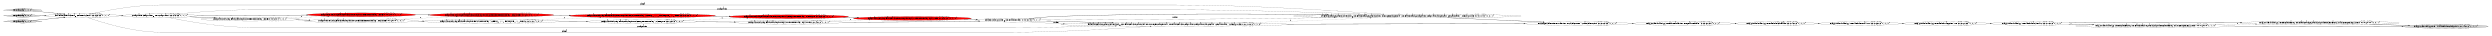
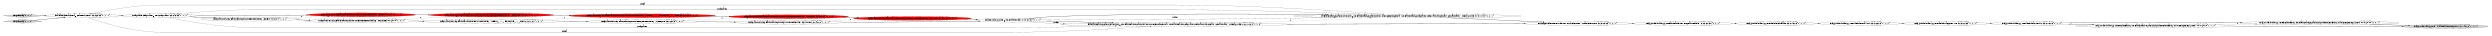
  digraph {
    rankdir=LR
    node [fillcolor=white shape=ellipse style=filled]
    edge [style=bold]
    n1 [fillcolor=red label="configuration.setString(ElasticsearchConnectorOptions.PASSWORD_OPTION.key(),PASSWORD)@@@9@@@['0', '1', '0']"]
    n2 [label="BuilderProvider provider = new BuilderProvider()@@@10@@@['1', '1', '1']"]
    n3 [fillcolor=red label="configuration.setString(ElasticsearchConnectorOptions.USERNAME_OPTION.key(),USERNAME)@@@8@@@['0', '1', '0']"]
    n4 [label="final Elasticsearch6DynamicSink testSink = new Elasticsearch6DynamicSink(new DummyEncodingFormat(),new Elasticsearch6Configuration(configuration,this.getClass().getClassLoader()),schema,provider)@@@11@@@['0', '0', '1']"]
    n5 [label="testSink.getSinkRuntimeProvider(new MockSinkContext()).createSinkFunction()@@@12@@@['1', '1', '1']"]
    n6 [label="verify(provider.builderSpy).setBulkFlushBackoff(false)@@@14@@@['1', '1', '1']"]
    n7 [label="verify(provider.builderSpy).setBulkFlushInterval(1000)@@@15@@@['1', '1', '1']"]
    n8 [label="verify(provider.builderSpy).setBulkFlushMaxSizeMb(2)@@@17@@@['1', '1', '1']"]
    n9 [label="verify(provider.builderSpy).setRestClientFactory(new Elasticsearch6DynamicSink.AuthRestClientFactory(null,USERNAME,PASSWORD))@@@18@@@['0', '0', '1']"]
    n10 [label="verify(provider.builderSpy).setRestClientFactory(new Elasticsearch7DynamicSink.AuthRestClientFactory(null,USERNAME,PASSWORD))@@@18@@@['1', '1', '0']"]
    n11 [label="verify(provider.builderSpy).setBulkFlushMaxActions(1000)@@@16@@@['1', '1', '1']"]
    n12 [label="final Elasticsearch7DynamicSink testSink = new Elasticsearch7DynamicSink(new DummyEncodingFormat(),new Elasticsearch7Configuration(configuration,this.getClass().getClassLoader()),schema,provider)@@@11@@@['1', '1', '0']"]
-   n13 [fillcolor=lightgray label="testAuthConfig['1', '0', '0']" shape=diamond]
    n14 [label="final TableSchema schema = createTestSchema()@@@3@@@['1', '1', '1']"]
    n15 [fillcolor=lightgray label="testAuthConfig['0', '0', '1']" shape=diamond]
    n16 [fillcolor=lightgray label="verify(provider.sinkSpy,never()).disableFlushOnCheckpoint()@@@19@@@['1', '1', '1']"]
    n17 [label="configuration.setString(ElasticsearchOptions.DOCUMENT_TYPE_OPTION.key(),DOC_TYPE)@@@6@@@['1', '0', '1']"]
    n18 [fillcolor=red label="configuration.setString(ElasticsearchConnectorOptions.DOCUMENT_TYPE_OPTION.key(),DOC_TYPE)@@@6@@@['0', '1', '0']"]
    n19 [label="configuration.setString(ElasticsearchOptions.HOSTS_OPTION.key(),SCHEMA + \"://\" + HOSTNAME + \":\" + PORT)@@@7@@@['1', '0', '1']"]
    n20 [fillcolor=red label="configuration.setString(ElasticsearchConnectorOptions.HOSTS_OPTION.key(),SCHEMA + \"://\" + HOSTNAME + \":\" + PORT)@@@7@@@['0', '1', '0']"]
    n21 [label="configuration.setString(ElasticsearchOptions.USERNAME_OPTION.key(),USERNAME)@@@8@@@['1', '0', '1']"]
    n22 [label="configuration.setString(ElasticsearchOptions.PASSWORD_OPTION.key(),PASSWORD)@@@9@@@['1', '0', '1']"]
    n23 [fillcolor=lightgray label="testAuthConfig['0', '1', '0']" shape=diamond]
    n24 [label="verify(provider.builderSpy).setFailureHandler(new NoOpFailureHandler())@@@13@@@['1', '1', '1']"]
    n25 [label="Configuration configuration = new Configuration()@@@4@@@['1', '1', '1']"]
    n26 [label="configuration.setString(ElasticsearchOptions.INDEX_OPTION.key(),INDEX)@@@5@@@['1', '0', '1']"]
    n27 [fillcolor=red label="configuration.setString(ElasticsearchConnectorOptions.INDEX_OPTION.key(),INDEX)@@@5@@@['0', '1', '0']"]
    n1 -> n2
    n2 -> n4
    n2 -> n4 [label=provider style=solid]
    n2 -> n12
    n2 -> n12 [label=provider style=solid]
    n3 -> n1
    n4 -> n5
    n5 -> n24
    n6 -> n7
    n7 -> n11
    n8 -> n9
    n8 -> n10
    n9 -> n16
    n10 -> n9 [label=0 style=dashed]
    n10 -> n16
    n11 -> n8
    n12 -> n4 [label=0 style=dashed]
    n12 -> n5
-   n13 -> n14
    n14 -> n4 [label=schema style=solid]
    n14 -> n12 [label=schema style=solid]
    n14 -> n25
    n15 -> n14
    n17 -> n18 [label=0 style=dashed]
    n17 -> n19
    n18 -> n20
    n19 -> n20 [label=0 style=dashed]
    n19 -> n21
    n20 -> n3
    n21 -> n3 [label=0 style=dashed]
    n21 -> n22
    n22 -> n1 [label=0 style=dashed]
    n22 -> n2
    n23 -> n14
    n24 -> n6
    n25 -> n4 [label=configuration style=solid]
    n25 -> n12 [label=configuration style=solid]
    n25 -> n26
    n25 -> n27
    n26 -> n17
    n26 -> n27 [label=0 style=dashed]
    n27 -> n18
  }
